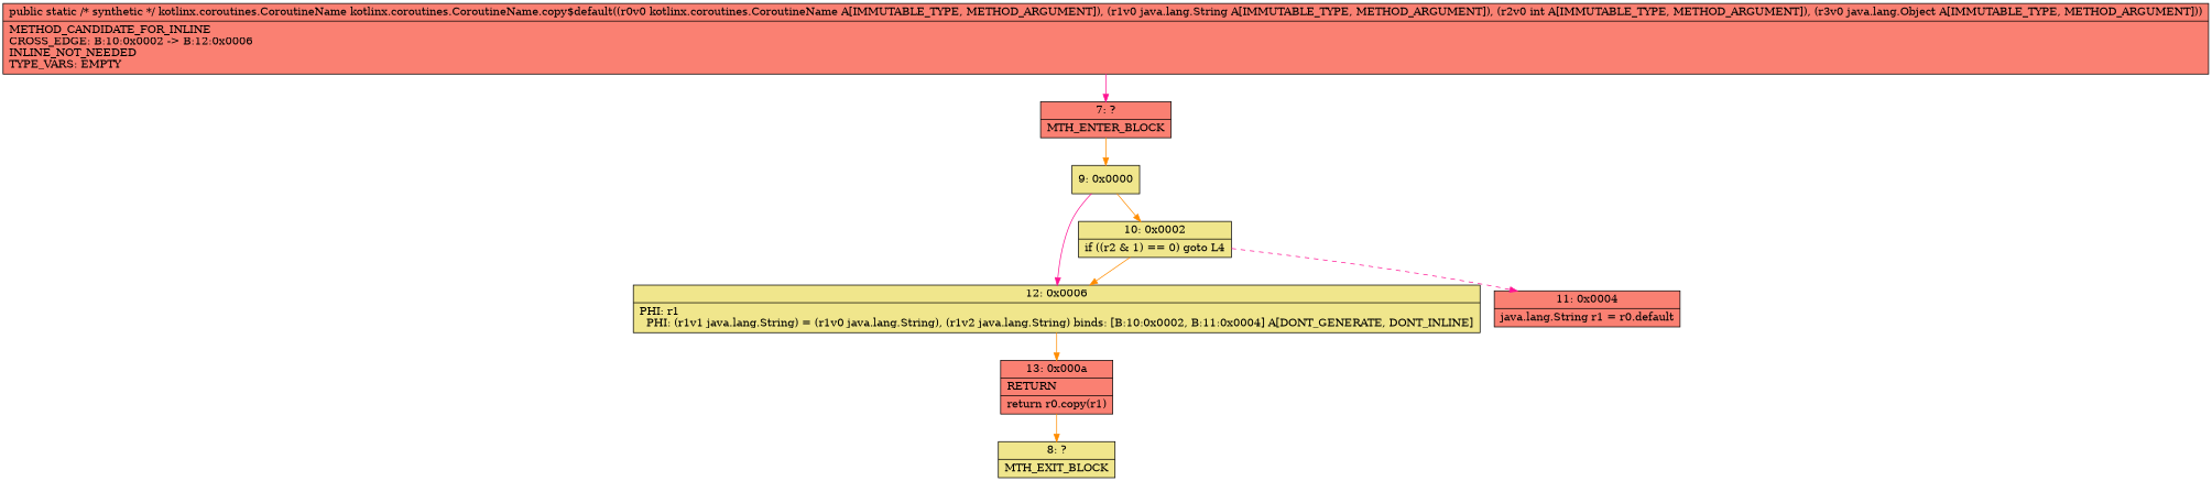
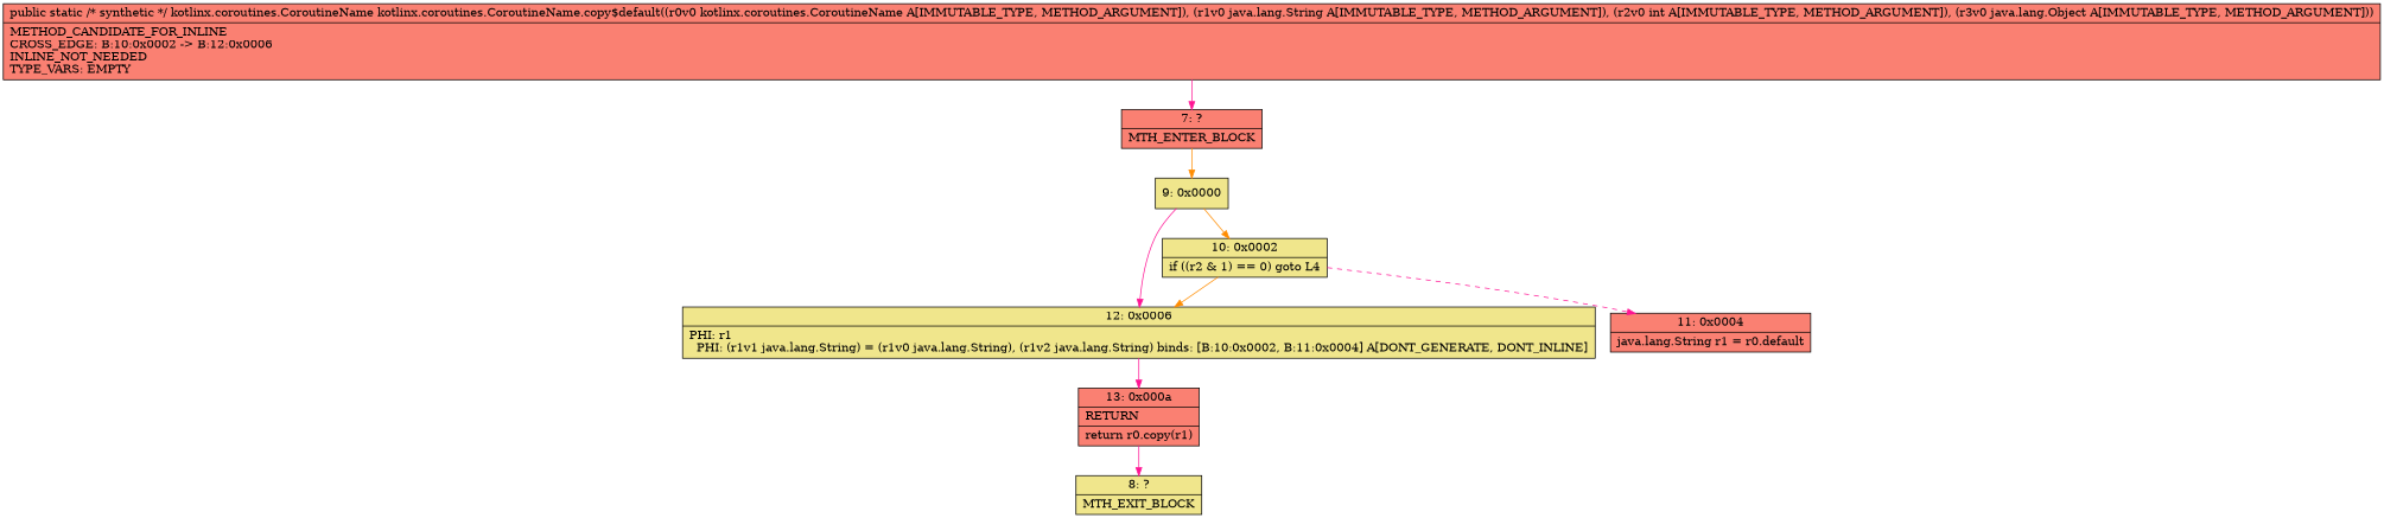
  digraph {
    node [fillcolor=salmon shape=record style=filled]
    edge [color=darkorange]
    n1 [label="{7\:\ ?|MTH_ENTER_BLOCK\l}"]
    n2 [fillcolor=khaki label="{9\:\ 0x0000}"]
    n3 [fillcolor=khaki label="{10\:\ 0x0002|if ((r2 & 1) == 0) goto L4\l}"]
    n4 [fillcolor=khaki label="{12\:\ 0x0006|PHI: r1 \l  PHI: (r1v1 java.lang.String) = (r1v0 java.lang.String), (r1v2 java.lang.String) binds: [B:10:0x0002, B:11:0x0004] A[DONT_GENERATE, DONT_INLINE]\l}"]
    n5 [label="{11\:\ 0x0004|java.lang.String r1 = r0.default\l}"]
    n6 [label="{13\:\ 0x000a|RETURN\l|return r0.copy(r1)\l}"]
    n7 [fillcolor=khaki label="{8\:\ ?|MTH_EXIT_BLOCK\l}"]
    n8 [label="{public static \/* synthetic *\/ kotlinx.coroutines.CoroutineName kotlinx.coroutines.CoroutineName.copy$default((r0v0 kotlinx.coroutines.CoroutineName A[IMMUTABLE_TYPE, METHOD_ARGUMENT]), (r1v0 java.lang.String A[IMMUTABLE_TYPE, METHOD_ARGUMENT]), (r2v0 int A[IMMUTABLE_TYPE, METHOD_ARGUMENT]), (r3v0 java.lang.Object A[IMMUTABLE_TYPE, METHOD_ARGUMENT]))  | METHOD_CANDIDATE_FOR_INLINE\lCROSS_EDGE: B:10:0x0002 \-\> B:12:0x0006\lINLINE_NOT_NEEDED\lTYPE_VARS: EMPTY\l}"]
    n1 -> n2
    n2 -> n3
    n2 -> n4 [color=deeppink]
    n3 -> n4
    n3 -> n5 [color=deeppink style=dashed]
-   n4 -> n6
-   n6 -> n7
+   n4 -> n6 [color=deeppink]
+   n6 -> n7 [color=deeppink]
    n8 -> n1 [color=deeppink]
  }
